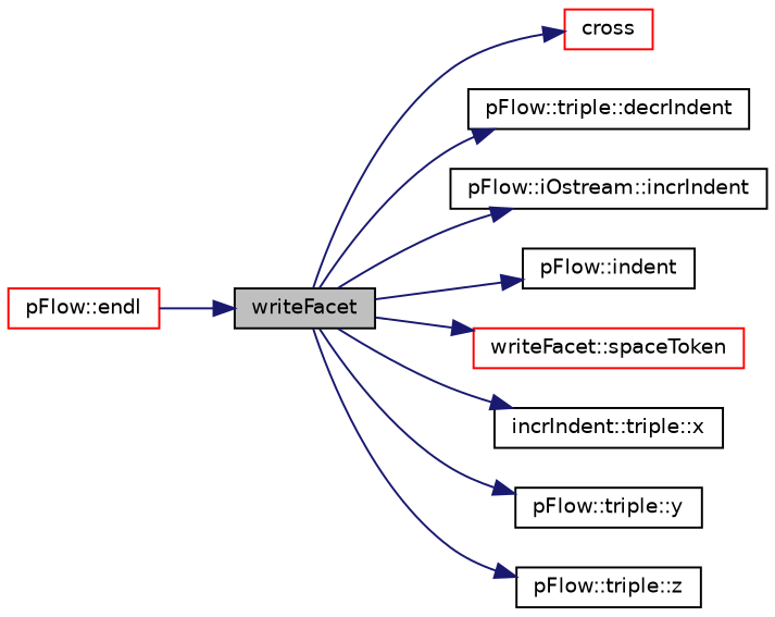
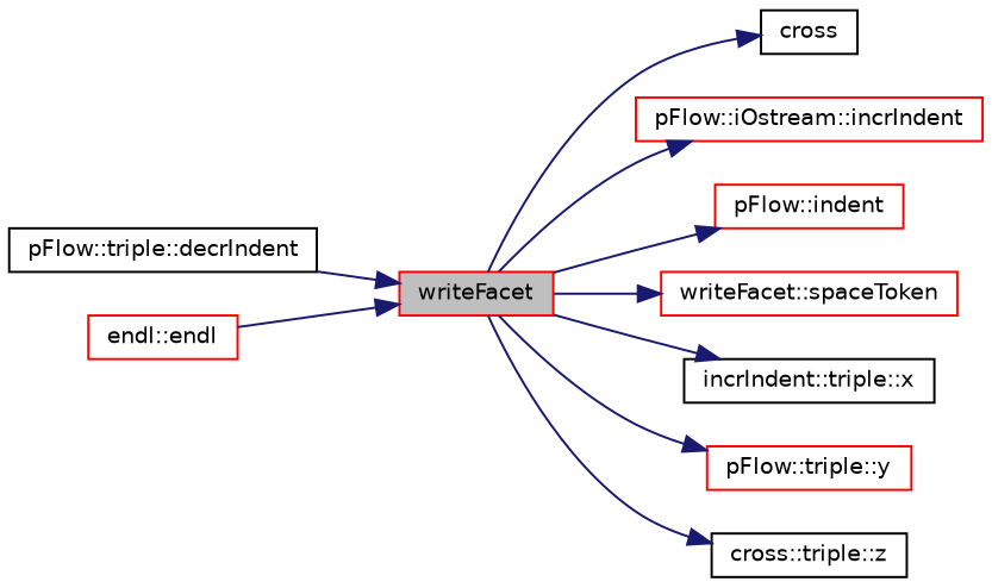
  digraph {
    rankdir=LR
    node [color=black fillcolor=white fontname=Helvetica fontsize=10 shape=record style=filled]
    edge [color=midnightblue fontname=Helvetica fontsize=10 labelfontname=Helvetica labelfontsize=10 style=solid]
-   n1 [fillcolor=grey75 fontcolor=black height=0.2 label=writeFacet width=0.4]
-   n2 [color=red height=0.2 label=cross width=0.4]
+   n1 [color=red fillcolor=grey75 fontcolor=black height=0.2 label=writeFacet width=0.4]
+   n2 [height=0.2 label=cross width=0.4]
    n3 [height=0.2 label="pFlow::triple::decrIndent" width=0.4]
-   n4 [height=0.2 label="pFlow::iOstream::incrIndent" width=0.4]
-   n5 [height=0.2 label="pFlow::indent" width=0.4]
+   n4 [color=red height=0.2 label="pFlow::iOstream::incrIndent" width=0.4]
+   n5 [color=red height=0.2 label="pFlow::indent" width=0.4]
    n6 [color=red height=0.2 label="writeFacet::spaceToken" width=0.4]
    n7 [height=0.2 label="incrIndent::triple::x" width=0.4]
-   n8 [height=0.2 label="pFlow::triple::y" width=0.4]
-   n9 [height=0.2 label="pFlow::triple::z" width=0.4]
-   n10 [color=red height=0.2 label="pFlow::endl" width=0.4]
+   n8 [color=red height=0.2 label="pFlow::triple::y" width=0.4]
+   n9 [height=0.2 label="cross::triple::z" width=0.4]
+   n10 [color=red height=0.2 label="endl::endl" width=0.4]
    n1 -> n2
-   n1 -> n3
+   n3 -> n1
    n1 -> n4
    n1 -> n5
    n1 -> n6
    n1 -> n7
    n1 -> n8
    n1 -> n9
    n10 -> n1
  }
